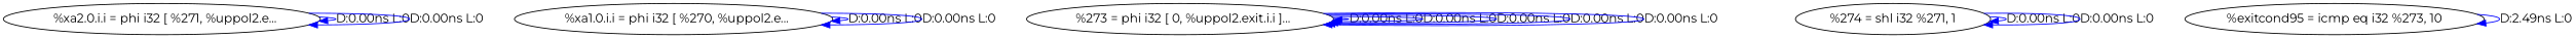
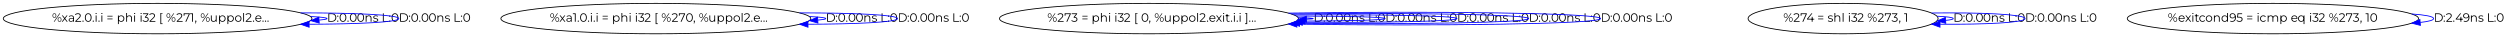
  digraph {
    fontname=Montserrat
    node [fontname=Montserrat]
    edge [color=blue fontname=Montserrat]
    n1 [label="  %xa2.0.i.i = phi i32 [ %271, %uppol2.e..."]
    n2 [label="  %xa1.0.i.i = phi i32 [ %270, %uppol2.e..."]
    n3 [label="  %273 = phi i32 [ 0, %uppol2.exit.i.i ]..."]
-   n4 [label="%274 = shl i32 %271, 1"]
+   n4 [label="  %274 = shl i32 %273, 1"]
    n5 [label="%exitcond95 = icmp eq i32 %273, 10"]
    n1 -> n1 [label="D:0.00ns L:0"]
    n1 -> n1 [label="D:0.00ns L:0"]
    n2 -> n2 [label="D:0.00ns L:0"]
    n2 -> n2 [label="D:0.00ns L:0"]
    n3 -> n3 [label="D:0.00ns L:0"]
    n3 -> n3 [label="D:0.00ns L:0"]
    n3 -> n3 [label="D:0.00ns L:0"]
    n3 -> n3 [label="D:0.00ns L:0"]
    n3 -> n3 [label="D:0.00ns L:0"]
    n4 -> n4 [label="D:0.00ns L:0"]
    n4 -> n4 [label="D:0.00ns L:0"]
    n5 -> n5 [label="D:2.49ns L:0"]
  }
